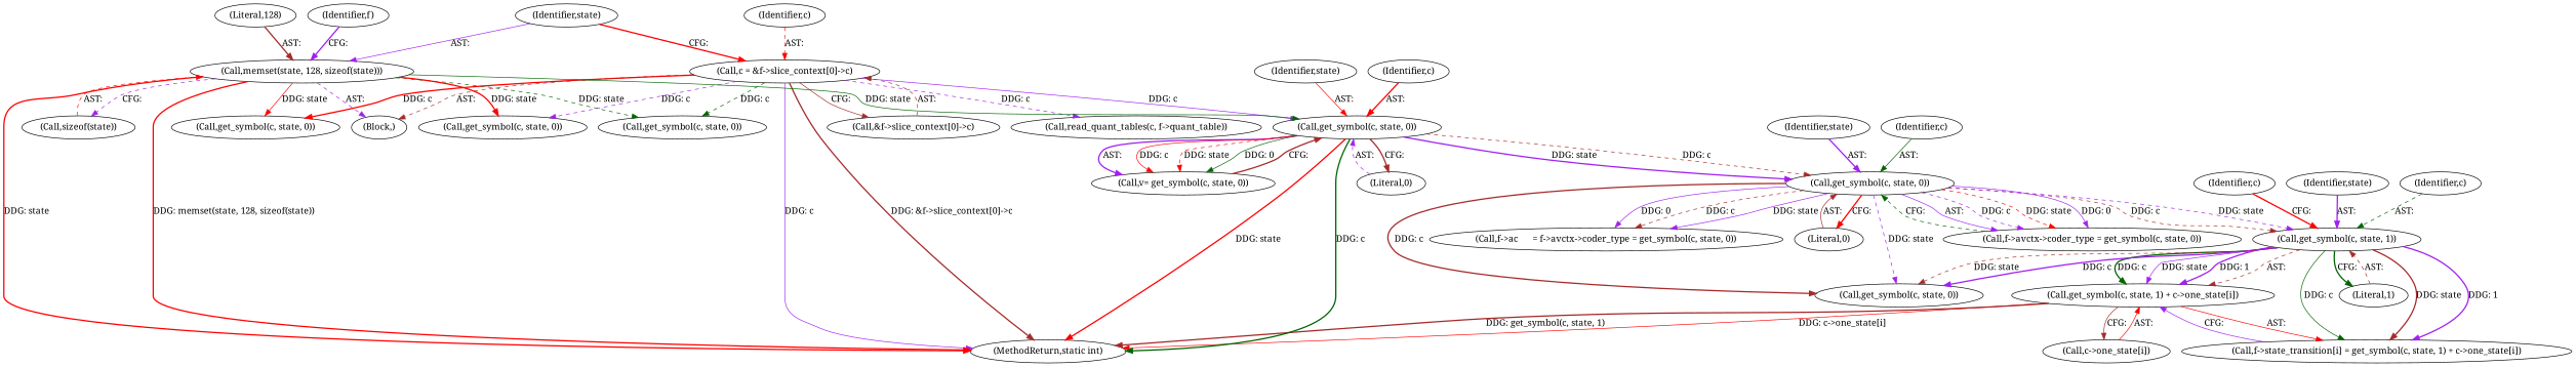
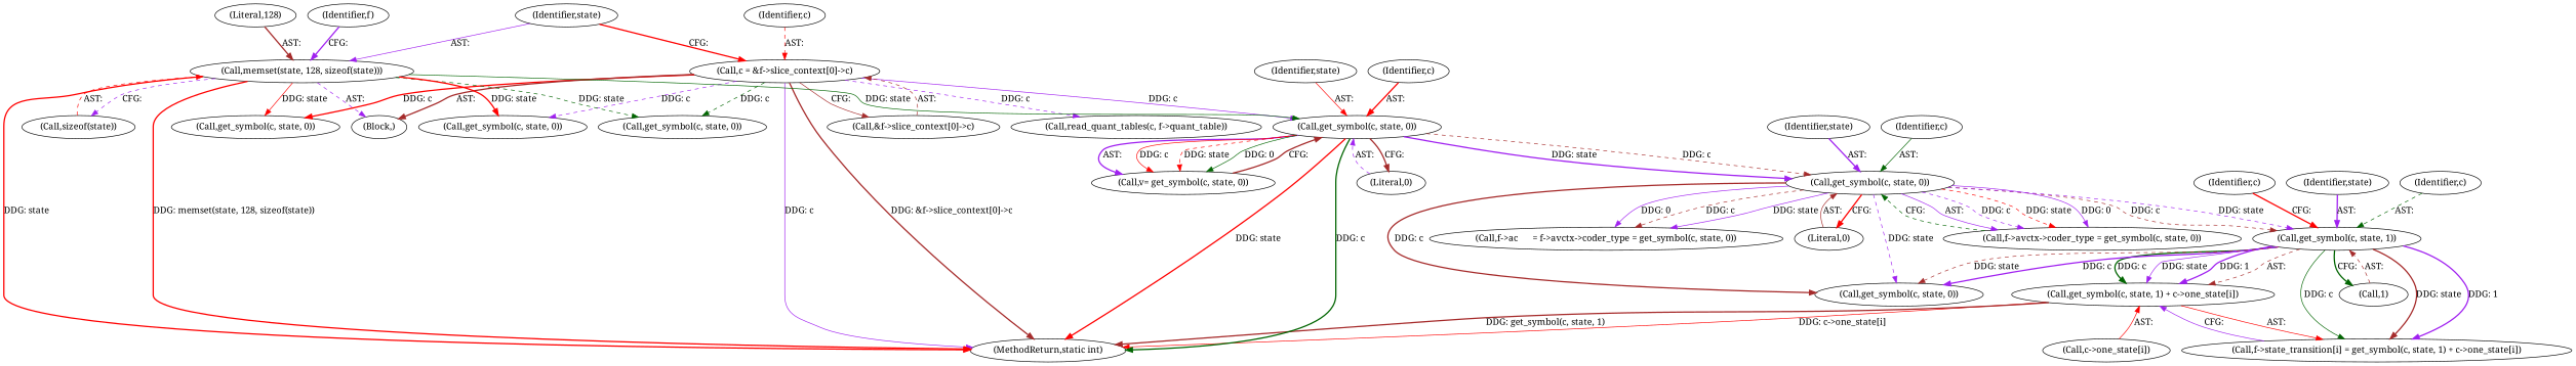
  digraph {
    fontname="Noto Serif"
    node [fontname="Noto Serif"]
    edge [color=purple fontname="Noto Serif" style=bold]
    n1 [label="(Call,get_symbol(c, state, 1) + c->one_state[i])"]
    n2 [label="(Call,f->state_transition[i] = get_symbol(c, state, 1) + c->one_state[i])"]
    n3 [label="(Call,c->one_state[i])"]
    n4 [label="(MethodReturn,static int)"]
    n5 [label="(Call,get_symbol(c, state, 1))"]
    n6 [label="(Call,get_symbol(c, state, 0))"]
-   n7 [label="(Literal,1)"]
+   n7 [label="(Call,1)"]
    n8 [label="(Call,get_symbol(c, state, 0))"]
    n9 [label="(Call,f->avctx->coder_type = get_symbol(c, state, 0))"]
    n10 [label="(Literal,0)"]
    n11 [label="(Call,f->ac      = f->avctx->coder_type = get_symbol(c, state, 0))"]
    n12 [label="(Call,get_symbol(c, state, 0))"]
    n13 [label="(Call,v= get_symbol(c, state, 0))"]
    n14 [label="(Literal,0)"]
    n15 [label="(Call,c = &f->slice_context[0]->c)"]
    n16 [label="(Call,get_symbol(c, state, 0))"]
    n17 [label="(Call,get_symbol(c, state, 0))"]
    n18 [label="(Call,&f->slice_context[0]->c)"]
    n19 [label="(Block,)"]
    n20 [label="(Call,read_quant_tables(c, f->quant_table))"]
    n21 [label="(Call,get_symbol(c, state, 0))"]
    n22 [label="(Call,memset(state, 128, sizeof(state)))"]
    n23 [label="(Call,sizeof(state))"]
    n24 [label="(Identifier,state)"]
    n25 [label="(Identifier,c)"]
    n26 [label="(Identifier,c)"]
    n27 [label="(Identifier,state)"]
    n28 [label="(Literal,128)"]
    n29 [label="(Identifier,state)"]
    n30 [label="(Identifier,f)"]
    n31 [label="(Identifier,c)"]
    n32 [label="(Identifier,c)"]
    n33 [label="(Identifier,state)"]
    n34 [label="(Identifier,c)"]
    n1 -> n2 [color=red label="AST: " style=solid]
-   n1 -> n3 [color=brown label="CFG: " style=solid]
    n1 -> n4 [color=red label="DDG: c->one_state[i]" style=solid]
    n1 -> n4 [color=brown label="DDG: get_symbol(c, state, 1)"]
    n2 -> n1 [label="CFG: " style=solid]
    n3 -> n1 [color=red label="AST: " style=solid]
    n5 -> n1 [color=brown label="AST: " style=dashed]
    n5 -> n1 [color=darkgreen label="DDG: c"]
    n5 -> n1 [label="DDG: state" style=solid]
    n5 -> n1 [label="DDG: 1"]
    n5 -> n2 [color=darkgreen label="DDG: c" style=solid]
    n5 -> n2 [color=brown label="DDG: state"]
    n5 -> n2 [label="DDG: 1"]
    n5 -> n6 [label="DDG: c"]
    n5 -> n6 [color=brown label="DDG: state" style=dashed]
    n5 -> n7 [color=darkgreen label="CFG: "]
    n7 -> n5 [color=brown label="AST: " style=dashed]
    n8 -> n5 [color=brown label="DDG: c" style=dashed]
    n8 -> n5 [label="DDG: state" style=dashed]
    n8 -> n6 [color=brown label="DDG: c"]
    n8 -> n6 [label="DDG: state" style=dashed]
    n8 -> n9 [label="AST: " style=solid]
    n8 -> n9 [label="DDG: c" style=dashed]
    n8 -> n9 [color=red label="DDG: state" style=dashed]
    n8 -> n9 [label="DDG: 0" style=solid]
    n8 -> n10 [color=red label="CFG: "]
    n8 -> n11 [color=brown label="DDG: c" style=dashed]
    n8 -> n11 [label="DDG: state" style=solid]
    n8 -> n11 [label="DDG: 0" style=solid]
    n9 -> n8 [color=darkgreen label="CFG: " style=dashed]
    n10 -> n8 [color=brown label="AST: " style=solid]
    n12 -> n4 [color=darkgreen label="DDG: c"]
    n12 -> n4 [color=red label="DDG: state"]
    n12 -> n8 [color=brown label="DDG: c" style=dashed]
    n12 -> n8 [label="DDG: state"]
    n12 -> n13 [label="AST: "]
    n12 -> n13 [color=red label="DDG: c" style=solid]
    n12 -> n13 [color=red label="DDG: state" style=dashed]
    n12 -> n13 [color=darkgreen label="DDG: 0" style=solid]
    n12 -> n14 [color=brown label="CFG: "]
    n13 -> n12 [color=brown label="CFG: "]
    n14 -> n12 [label="AST: " style=dashed]
    n15 -> n4 [label="DDG: c" style=solid]
    n15 -> n4 [color=brown label="DDG: &f->slice_context[0]->c"]
    n15 -> n12 [label="DDG: c" style=solid]
    n15 -> n16 [color=darkgreen label="DDG: c" style=dashed]
    n15 -> n17 [color=red label="DDG: c"]
    n15 -> n18 [color=brown label="CFG: " style=solid]
-   n15 -> n19 [color=brown label="AST: " style=dashed]
+   n15 -> n19 [color=brown label="AST: "]
    n15 -> n20 [label="DDG: c" style=dashed]
    n15 -> n21 [label="DDG: c" style=dashed]
    n18 -> n15 [color=brown label="AST: " style=dashed]
    n22 -> n4 [color=red label="DDG: memset(state, 128, sizeof(state))"]
    n22 -> n4 [color=red label="DDG: state"]
    n22 -> n12 [color=darkgreen label="DDG: state" style=solid]
    n22 -> n16 [color=darkgreen label="DDG: state" style=dashed]
    n22 -> n17 [color=red label="DDG: state" style=solid]
    n22 -> n19 [label="AST: " style=dashed]
    n22 -> n21 [color=red label="DDG: state"]
    n22 -> n23 [label="CFG: " style=dashed]
    n23 -> n22 [color=red label="AST: " style=dashed]
    n24 -> n12 [color=red label="AST: " style=solid]
    n25 -> n12 [color=red label="AST: "]
    n26 -> n15 [color=red label="AST: " style=dashed]
    n27 -> n5 [label="AST: "]
    n28 -> n22 [color=brown label="AST: "]
    n29 -> n8 [label="AST: "]
    n30 -> n22 [label="CFG: "]
    n31 -> n5 [color=darkgreen label="AST: " style=dashed]
    n32 -> n5 [color=red label="CFG: "]
    n33 -> n15 [color=red label="CFG: "]
    n33 -> n22 [label="AST: " style=solid]
    n34 -> n8 [color=darkgreen label="AST: " style=solid]
  }
